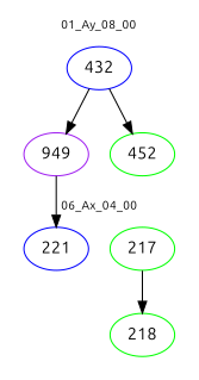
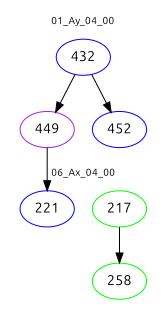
  digraph {
    fontname=Ubuntu
    node [color=green fontname=Ubuntu]
    edge [color=black fontname=Ubuntu]
    n1 [label=217]
-   n2 [label=218]
+   n2 [label=258]
    n3 [color=blue label=221]
    n4 [color=blue label=432]
-   n5 [color=purple label=949]
-   n6 [label=452]
+   n5 [color=purple label=449]
+   n6 [color=blue label=452]
    subgraph cluster_1 {
      color=white
      fontsize=10
      label="06_Ax_04_00"
      n1
      n2
      n3
    }
    subgraph cluster_2 {
      color=white
      fontsize=10
-     label="01_Ay_08_00"
+     label="01_Ay_04_00"
      n4
      n5
      n6
    }
    n1 -> n2
    n4 -> n5
    n4 -> n6
    n5 -> n3
  }
